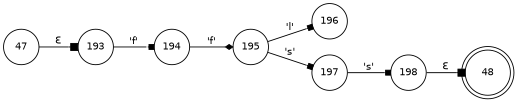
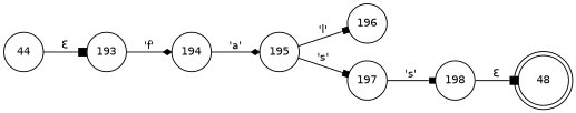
  digraph {
    fontname="DejaVu Sans"
    rankdir=LR
    node [fixedsize=true fontname="DejaVu Sans" fontsize=11 shape=circle peripheries=1]
    edge [arrowhead=box arrowsize=.7 fontname="DejaVu Sans" fontsize=11]
    n1 [label=48 shape=doublecircle width=.6 peripheries=""]
    n2 [label=193 width=.55]
    n3 [label=194 width=.55]
    n4 [label=195 width=.55]
    n5 [label=196 width=.55]
    n6 [label=197 width=.55]
    n7 [label=198 width=.55]
-   n8 [label=47 width=.55]
-   n2 -> n3 [label="'f'"]
-   n3 -> n4 [arrowhead=diamond label="'f'"]
+   n8 [label=44 width=.55]
+   n2 -> n3 [arrowhead=diamond label="'f'"]
+   n3 -> n4 [arrowhead=diamond label="'a'"]
    n4 -> n5 [label="'l'"]
    n4 -> n6 [label="'s'"]
    n6 -> n7 [label="'s'"]
    n7 -> n1 [label="&epsilon;" arrowsize="" fontsize=""]
    n8 -> n2 [label="&epsilon;" arrowsize="" fontsize=""]
  }
